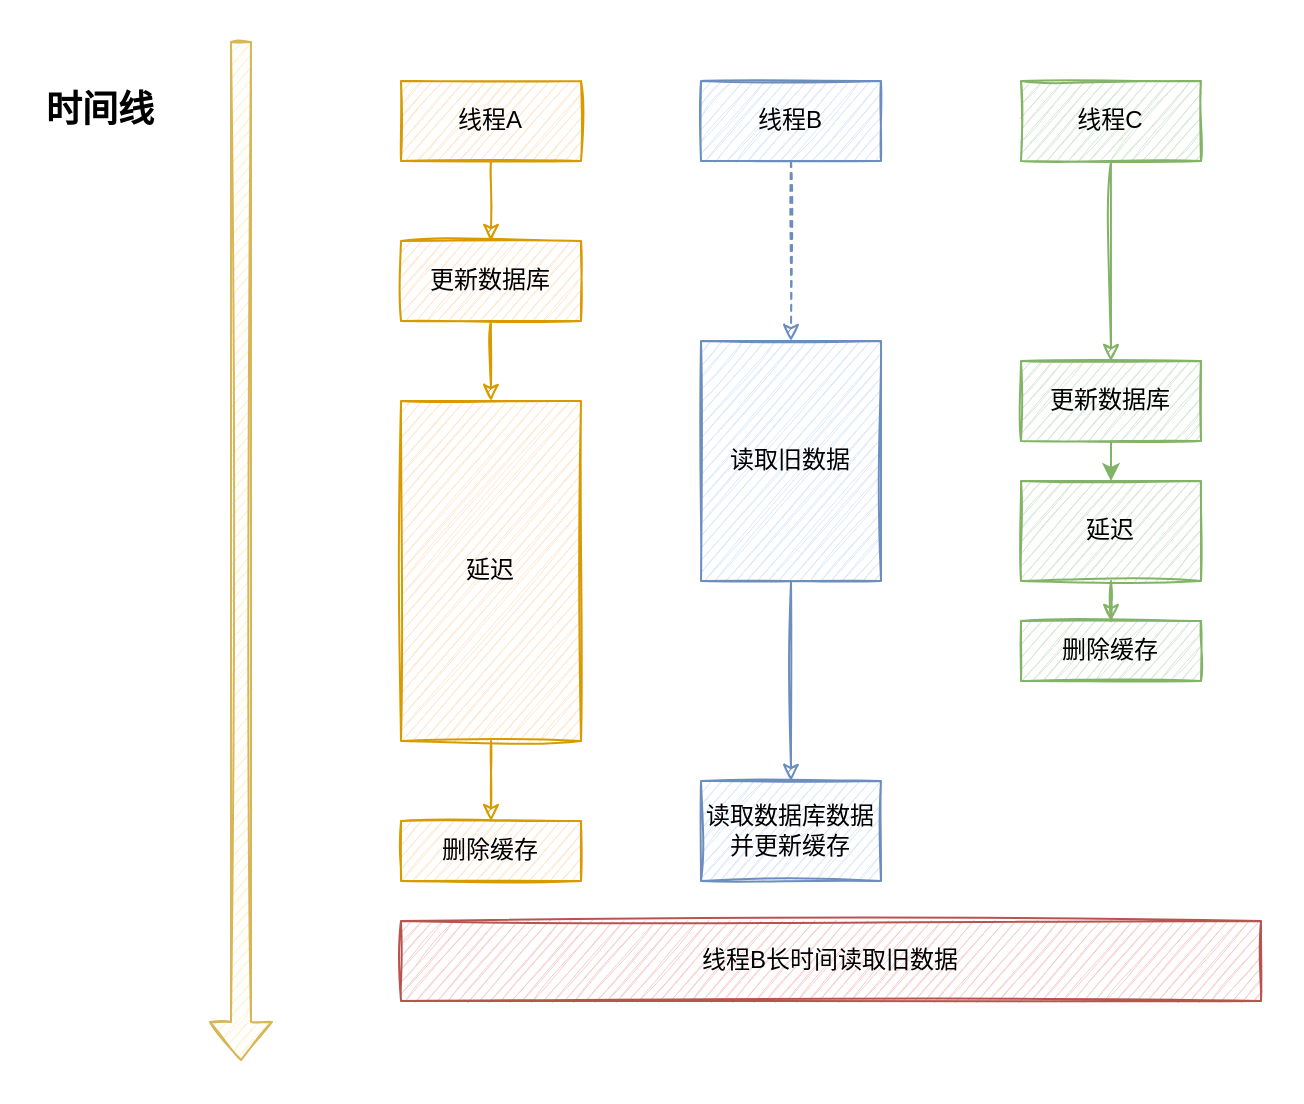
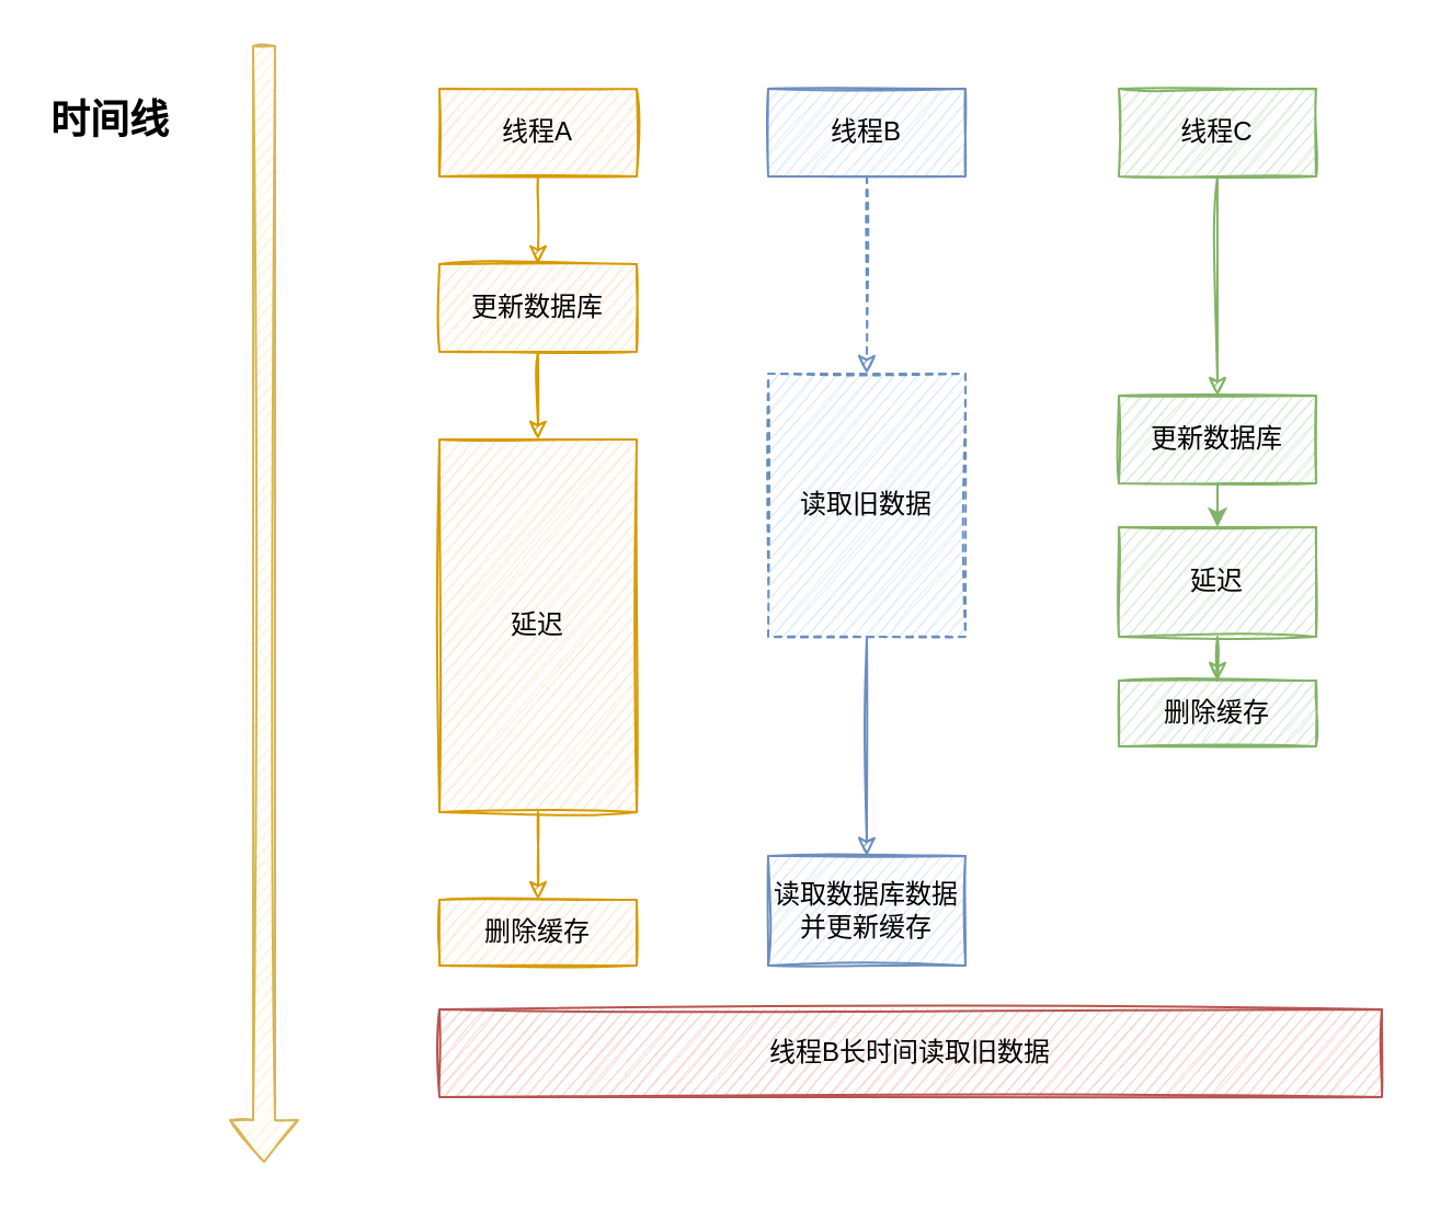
  <mxCell id="0" />
  <mxCell id="1" parent="0" />
  <mxCell id="2" value="" style="shape=flexArrow;endArrow=classic;html=1;rounded=0;width=10;fillColor=#fff2cc;strokeColor=#d6b656;sketch=1;" edge="1" parent="1"><mxGeometry width="50" height="50" relative="1" as="geometry"><mxPoint x="120" y="20" as="sourcePoint" /><mxPoint x="120" y="530" as="targetPoint" /></mxGeometry></mxCell>
  <mxCell id="3" value="" style="edgeStyle=orthogonalEdgeStyle;rounded=0;orthogonalLoop=1;jettySize=auto;html=1;fillColor=#dae8fc;strokeColor=#6c8ebf;sketch=1;dashed=1;" edge="1" parent="1" source="4" target="8"><mxGeometry relative="1" as="geometry" /></mxCell>
  <mxCell id="4" value="线程B" style="rounded=0;whiteSpace=wrap;html=1;fillColor=#dae8fc;strokeColor=#6c8ebf;sketch=1;" vertex="1" parent="1"><mxGeometry x="350" y="40" width="90" height="40" as="geometry" /></mxCell>
  <mxCell id="5" style="edgeStyle=orthogonalEdgeStyle;rounded=0;orthogonalLoop=1;jettySize=auto;html=1;exitX=0.5;exitY=1;exitDx=0;exitDy=0;fillColor=#d5e8d4;strokeColor=#82b366;sketch=1;" edge="1" parent="1" source="6" target="10"><mxGeometry relative="1" as="geometry" /></mxCell>
  <mxCell id="6" value="线程C" style="rounded=0;whiteSpace=wrap;html=1;fillColor=#d5e8d4;strokeColor=#82b366;sketch=1;" vertex="1" parent="1"><mxGeometry x="510" y="40" width="90" height="40" as="geometry" /></mxCell>
  <mxCell id="7" value="" style="edgeStyle=orthogonalEdgeStyle;rounded=0;orthogonalLoop=1;jettySize=auto;html=1;fillColor=#dae8fc;strokeColor=#6c8ebf;sketch=1;" edge="1" parent="1" source="8" target="13"><mxGeometry relative="1" as="geometry" /></mxCell>
- <mxCell id="8" value="读取旧数据" style="rounded=0;whiteSpace=wrap;html=1;fillColor=#dae8fc;strokeColor=#6c8ebf;sketch=1;" vertex="1" parent="1"><mxGeometry x="350" y="170" width="90" height="120" as="geometry" /></mxCell>
+ <mxCell id="8" value="读取旧数据" style="rounded=0;whiteSpace=wrap;html=1;fillColor=#dae8fc;strokeColor=#6c8ebf;sketch=1;dashed=1;" vertex="1" parent="1"><mxGeometry x="350" y="170" width="90" height="120" as="geometry" /></mxCell>
  <mxCell id="9" style="edgeStyle=orthogonalEdgeStyle;rounded=0;orthogonalLoop=1;jettySize=auto;html=1;exitX=0.5;exitY=1;exitDx=0;exitDy=0;entryX=0.5;entryY=0;entryDx=0;entryDy=0;fillColor=#d5e8d4;strokeColor=#82b366;" edge="1" parent="1" source="10" target="12"><mxGeometry relative="1" as="geometry" /></mxCell>
  <mxCell id="10" value="更新数据库" style="rounded=0;whiteSpace=wrap;html=1;fillColor=#d5e8d4;strokeColor=#82b366;sketch=1;" vertex="1" parent="1"><mxGeometry x="510" y="180" width="90" height="40" as="geometry" /></mxCell>
  <mxCell id="11" value="" style="edgeStyle=orthogonalEdgeStyle;rounded=0;orthogonalLoop=1;jettySize=auto;html=1;sketch=1;fillColor=#d5e8d4;strokeColor=#82b366;" edge="1" parent="1" source="12" target="14"><mxGeometry relative="1" as="geometry" /></mxCell>
  <mxCell id="12" value="延迟" style="rounded=0;whiteSpace=wrap;html=1;fillColor=#d5e8d4;strokeColor=#82b366;sketch=1;" vertex="1" parent="1"><mxGeometry x="510" y="240" width="90" height="50" as="geometry" /></mxCell>
  <mxCell id="13" value="读取数据库数据并更新缓存" style="rounded=0;whiteSpace=wrap;html=1;fillColor=#dae8fc;strokeColor=#6c8ebf;sketch=1;" vertex="1" parent="1"><mxGeometry x="350" y="390" width="90" height="50" as="geometry" /></mxCell>
  <mxCell id="14" value="删除缓存" style="rounded=0;whiteSpace=wrap;html=1;fillColor=#d5e8d4;strokeColor=#82b366;sketch=1;" vertex="1" parent="1"><mxGeometry x="510" y="310" width="90" height="30" as="geometry" /></mxCell>
  <mxCell id="15" value="线程B长时间读取旧数据" style="rounded=0;whiteSpace=wrap;html=1;sketch=1;fillColor=#f8cecc;strokeColor=#b85450;" vertex="1" parent="1"><mxGeometry x="200" y="460" width="430" height="40" as="geometry" /></mxCell>
  <mxCell id="16" value="&lt;font style=&quot;font-size: 18px;&quot;&gt;&lt;b&gt;时间线&lt;/b&gt;&lt;/font&gt;" style="text;html=1;strokeColor=none;fillColor=none;align=center;verticalAlign=middle;whiteSpace=wrap;rounded=0;sketch=1;" vertex="1" parent="1"><mxGeometry x="20" y="40" width="60" height="30" as="geometry" /></mxCell>
  <mxCell id="17" value="线程A" style="rounded=0;whiteSpace=wrap;html=1;sketch=1;fillColor=#ffe6cc;strokeColor=#d79b00;" vertex="1" parent="1"><mxGeometry x="200" y="40" width="90" height="40" as="geometry" /></mxCell>
  <mxCell id="18" value="更新数据库" style="rounded=0;whiteSpace=wrap;html=1;sketch=1;fillColor=#ffe6cc;strokeColor=#d79b00;" vertex="1" parent="1"><mxGeometry x="200" y="120" width="90" height="40" as="geometry" /></mxCell>
  <mxCell id="19" value="" style="edgeStyle=orthogonalEdgeStyle;rounded=0;orthogonalLoop=1;jettySize=auto;html=1;sketch=1;fillColor=#ffe6cc;strokeColor=#d79b00;" edge="1" parent="1" source="17" target="18"><mxGeometry relative="1" as="geometry" /></mxCell>
  <mxCell id="20" value="删除缓存" style="rounded=0;whiteSpace=wrap;html=1;sketch=1;fillColor=#ffe6cc;strokeColor=#d79b00;" vertex="1" parent="1"><mxGeometry x="200" y="410" width="90" height="30" as="geometry" /></mxCell>
  <mxCell id="21" style="edgeStyle=orthogonalEdgeStyle;rounded=0;orthogonalLoop=1;jettySize=auto;html=1;exitX=0.5;exitY=1;exitDx=0;exitDy=0;entryX=0.5;entryY=0;entryDx=0;entryDy=0;sketch=1;fillColor=#ffe6cc;strokeColor=#d79b00;" edge="1" parent="1" source="22" target="20"><mxGeometry relative="1" as="geometry" /></mxCell>
  <mxCell id="22" value="延迟" style="rounded=0;whiteSpace=wrap;html=1;sketch=1;fillColor=#ffe6cc;strokeColor=#d79b00;" vertex="1" parent="1"><mxGeometry x="200" y="200" width="90" height="170" as="geometry" /></mxCell>
  <mxCell id="23" value="" style="edgeStyle=orthogonalEdgeStyle;rounded=0;orthogonalLoop=1;jettySize=auto;html=1;sketch=1;fillColor=#ffe6cc;strokeColor=#d79b00;" edge="1" parent="1" source="18" target="22"><mxGeometry relative="1" as="geometry" /></mxCell>
